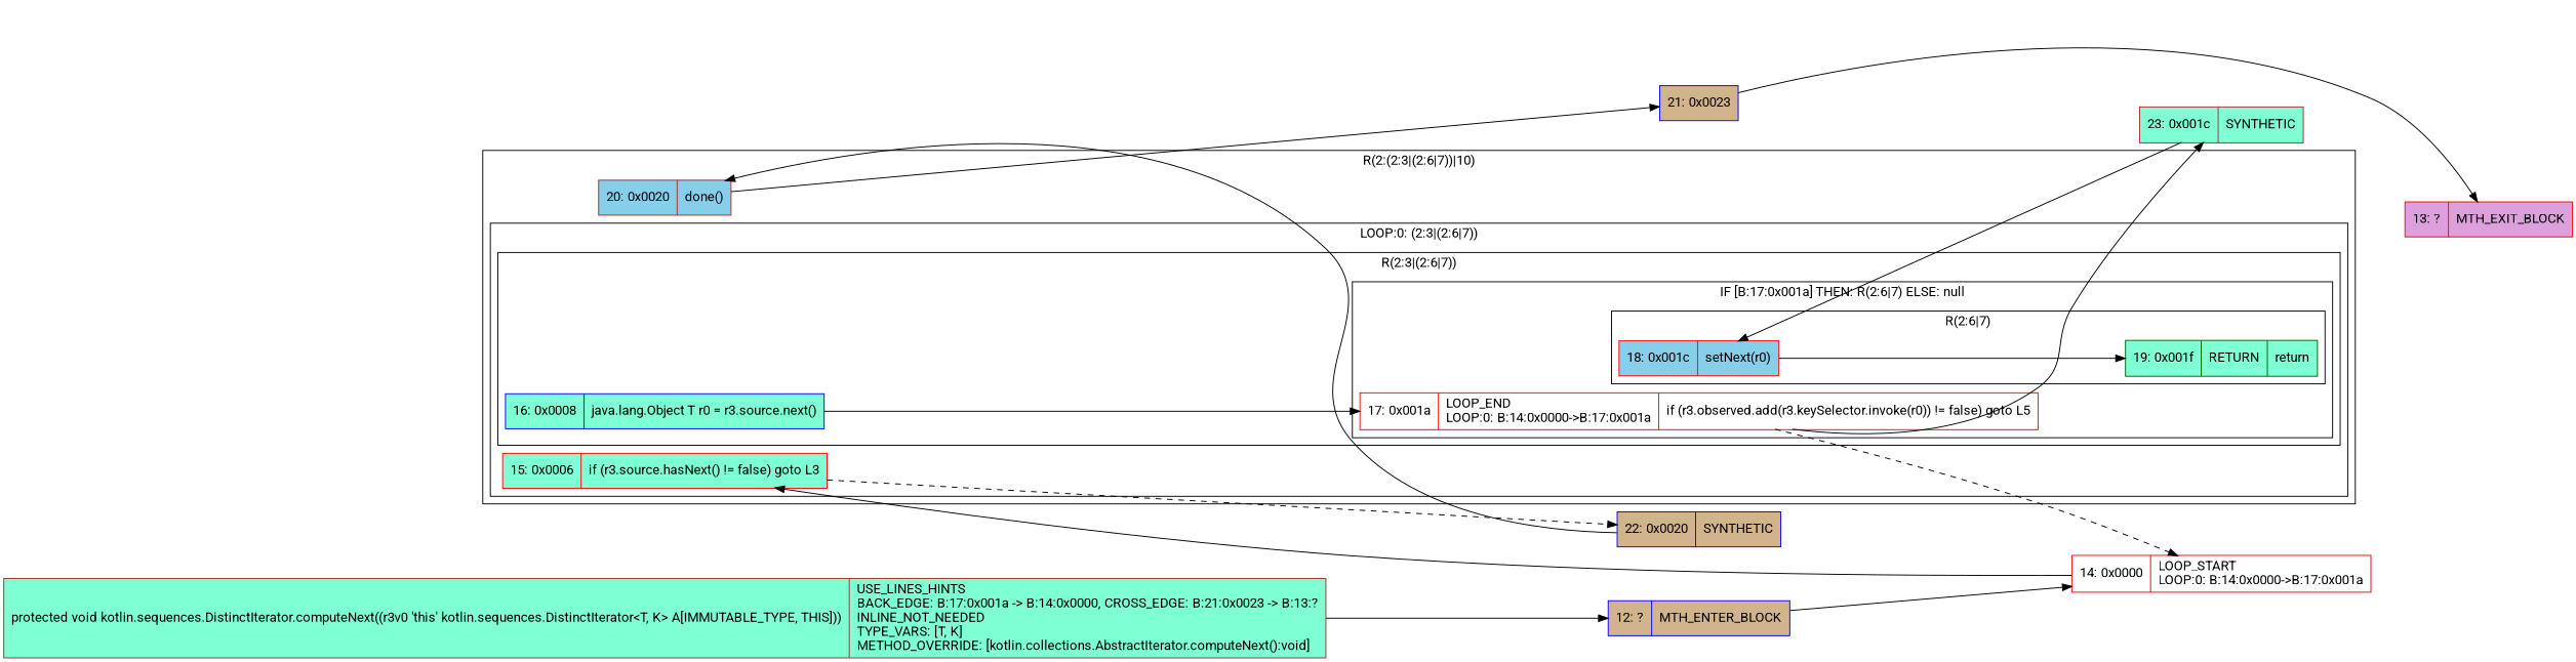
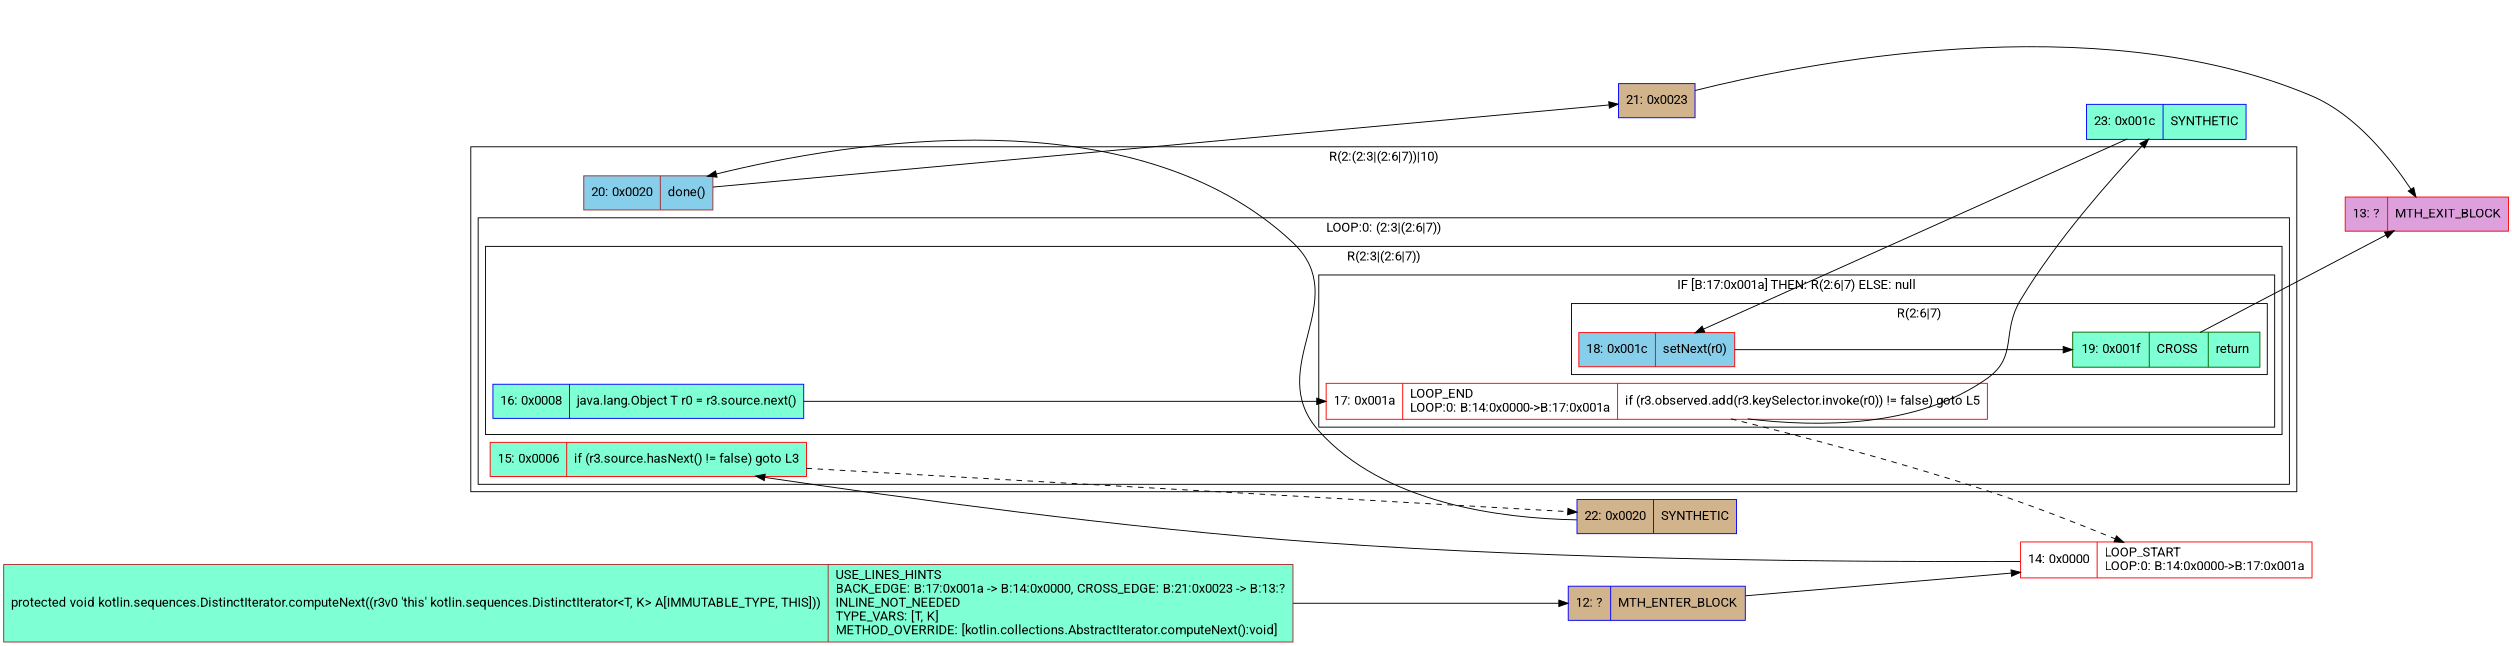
  digraph {
    fontname=Roboto
    rankdir=LR
    node [color=red fillcolor=aquamarine fontname=Roboto shape=record style=filled]
    edge [fontname=Roboto]
    n1 [fillcolor=skyblue label="{18\:\ 0x001c|setNext(r0)\l}"]
-   n2 [color=darkgreen label="{19\:\ 0x001f|RETURN\l|return\l}"]
+   n2 [color=darkgreen label="{19\:\ 0x001f|CROSS\l|return\l}"]
    n3 [fillcolor=white label="{17\:\ 0x001a|LOOP_END\lLOOP:0: B:14:0x0000\-\>B:17:0x001a\l|if (r3.observed.add(r3.keySelector.invoke(r0)) != false) goto L5\l}"]
    n4 [color=blue label="{16\:\ 0x0008|java.lang.Object T r0 = r3.source.next()\l}"]
    n5 [label="{15\:\ 0x0006|if (r3.source.hasNext() != false) goto L3\l}"]
    n6 [color=brown fillcolor=skyblue label="{20\:\ 0x0020|done()\l}"]
    n7 [fillcolor=plum label="{13\:\ ?|MTH_EXIT_BLOCK\l}"]
    n8 [fillcolor=white label="{14\:\ 0x0000|LOOP_START\lLOOP:0: B:14:0x0000\-\>B:17:0x001a\l}"]
-   n9 [color=brown label="{23\:\ 0x001c|SYNTHETIC\l}"]
+   n9 [color=blue label="{23\:\ 0x001c|SYNTHETIC\l}"]
    n10 [color=blue fillcolor=tan label="{22\:\ 0x0020|SYNTHETIC\l}"]
    n11 [color=blue fillcolor=tan label="{21\:\ 0x0023}"]
    n12 [color=blue fillcolor=tan label="{12\:\ ?|MTH_ENTER_BLOCK\l}"]
    n13 [color=brown label="{protected void kotlin.sequences.DistinctIterator.computeNext((r3v0 'this' kotlin.sequences.DistinctIterator\<T, K\> A[IMMUTABLE_TYPE, THIS]))  | USE_LINES_HINTS\lBACK_EDGE: B:17:0x001a \-\> B:14:0x0000, CROSS_EDGE: B:21:0x0023 \-\> B:13:?\lINLINE_NOT_NEEDED\lTYPE_VARS: [T, K]\lMETHOD_OVERRIDE: [kotlin.collections.AbstractIterator.computeNext():void]\l}"]
    subgraph cluster_1 {
      label="R(2:(2:3|(2:6|7))|10)"
      n6
      subgraph cluster_2 {
        label="LOOP:0: (2:3|(2:6|7))"
        n5
        subgraph cluster_3 {
          label="R(2:3|(2:6|7))"
          n4
          subgraph cluster_4 {
            label="IF [B:17:0x001a] THEN: R(2:6|7) ELSE: null"
            n3
            subgraph cluster_5 {
              label="R(2:6|7)"
              n1
              n2
            }
          }
        }
      }
    }
    n1 -> n2
+   n2 -> n7
    n3 -> n8 [style=dashed]
    n3 -> n9
    n4 -> n3
    n5 -> n10 [style=dashed]
    n6 -> n11
    n8 -> n5
    n9 -> n1
    n10 -> n6
    n11 -> n7
    n12 -> n8
    n13 -> n12
  }
